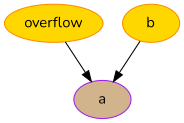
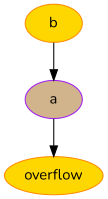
  strict digraph {
    fontname=Nunito
    node [color=darkorange complexity=4 fillcolor=gold fontname=Nunito importance=0.5 rank=0.125 style=filled]
    edge [arrowhead=normal color=black fontname=Nunito]
    a [color=purple fillcolor=tan]
    overflow [complexity=0 importance=0.300000190735 rank=0.0]
    b
-   overflow -> a
+   a -> overflow
    b -> a
  }
